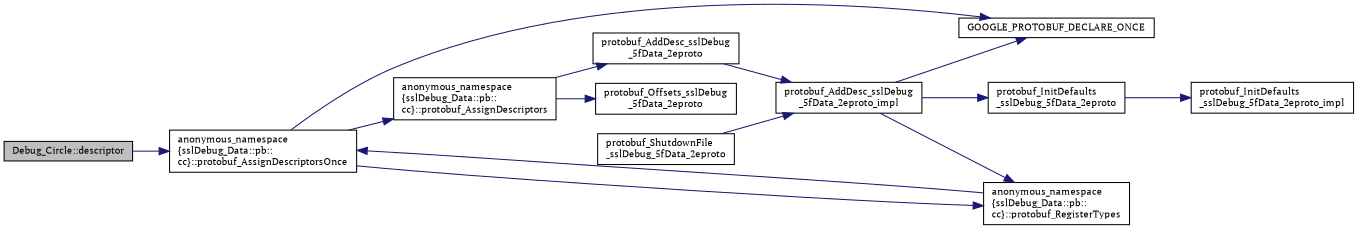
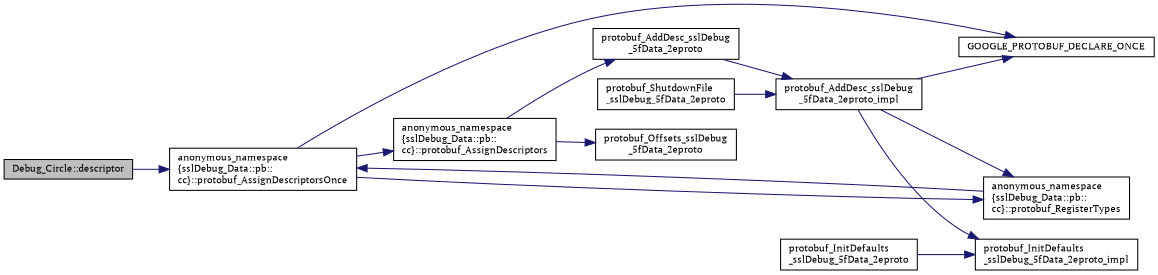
  digraph {
    fontname="PT Serif"
    rankdir=LR
    node [color=black fillcolor=white fontname="PT Serif" fontsize=10 shape=record style=filled]
    edge [color=midnightblue fontname="PT Serif" fontsize=10 labelfontname=Helvetica labelfontsize=10 style=solid]
    n1 [fillcolor=grey75 fontcolor=black height=0.2 label="Debug_Circle::descriptor" width=0.4]
    n2 [height=0.2 label="anonymous_namespace\l\{sslDebug_Data::pb::\lcc\}::protobuf_AssignDescriptorsOnce" width=0.4]
    n3 [height=0.2 label=GOOGLE_PROTOBUF_DECLARE_ONCE width=0.4]
    n4 [height=0.2 label="anonymous_namespace\l\{sslDebug_Data::pb::\lcc\}::protobuf_AssignDescriptors" width=0.4]
    n5 [height=0.2 label="anonymous_namespace\l\{sslDebug_Data::pb::\lcc\}::protobuf_RegisterTypes" width=0.4]
    n6 [height=0.2 label="protobuf_AddDesc_sslDebug\l_5fData_2eproto" width=0.4]
    n7 [height=0.2 label="protobuf_Offsets_sslDebug\l_5fData_2eproto" width=0.4]
    n8 [height=0.2 label="protobuf_AddDesc_sslDebug\l_5fData_2eproto_impl" width=0.4]
    n9 [height=0.2 label="protobuf_InitDefaults\l_sslDebug_5fData_2eproto" width=0.4]
    n10 [height=0.2 label="protobuf_InitDefaults\l_sslDebug_5fData_2eproto_impl" width=0.4]
    n11 [height=0.2 label="protobuf_ShutdownFile\l_sslDebug_5fData_2eproto" width=0.4]
    n1 -> n2
    n2 -> n3
    n2 -> n4
    n2 -> n5
    n4 -> n6
    n4 -> n7
    n5 -> n2
    n6 -> n8
    n8 -> n3
    n8 -> n5
-   n8 -> n9
+   n8 -> n10
    n9 -> n10
    n11 -> n8
  }
